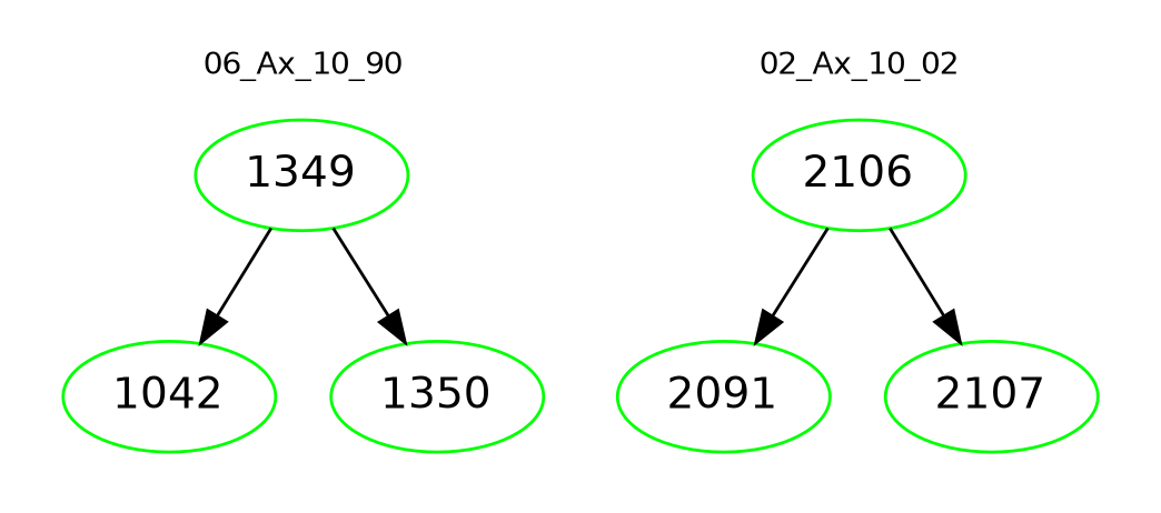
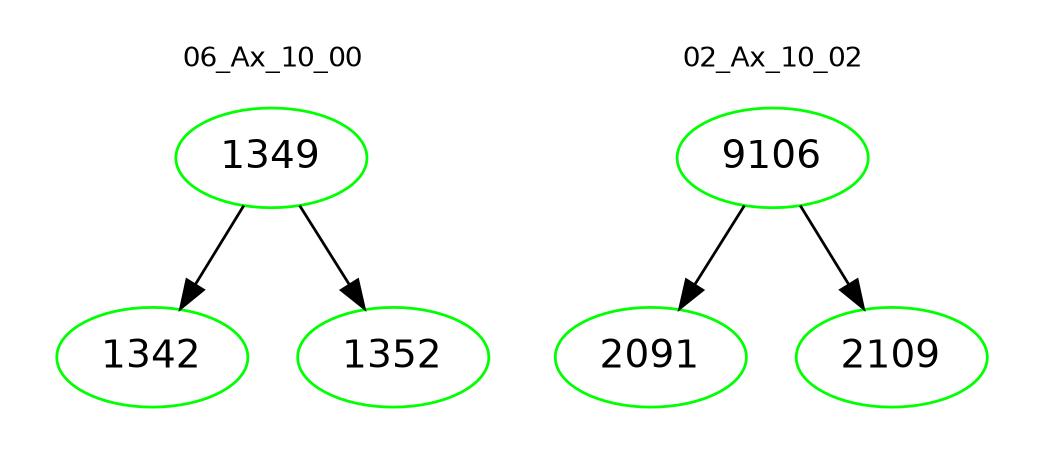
  digraph {
    fontname="DejaVu Sans"
    node [color=green fontname="DejaVu Sans"]
    edge [color=black fontname="DejaVu Sans"]
    n1 [label=1349]
-   n2 [label=1042]
-   n3 [label=1350]
-   n4 [label=2106]
+   n2 [label=1342]
+   n3 [label=1352]
+   n4 [label=9106]
    n5 [label=2091]
-   n6 [label=2107]
+   n6 [label=2109]
    subgraph cluster_1 {
      color=white
      fontsize=10
-     label="06_Ax_10_90"
+     label="06_Ax_10_00"
      n1
      n2
      n3
    }
    subgraph cluster_2 {
      color=white
      fontsize=10
      label="02_Ax_10_02"
      n4
      n5
      n6
    }
    n1 -> n2
    n1 -> n3
    n4 -> n5
    n4 -> n6
  }
